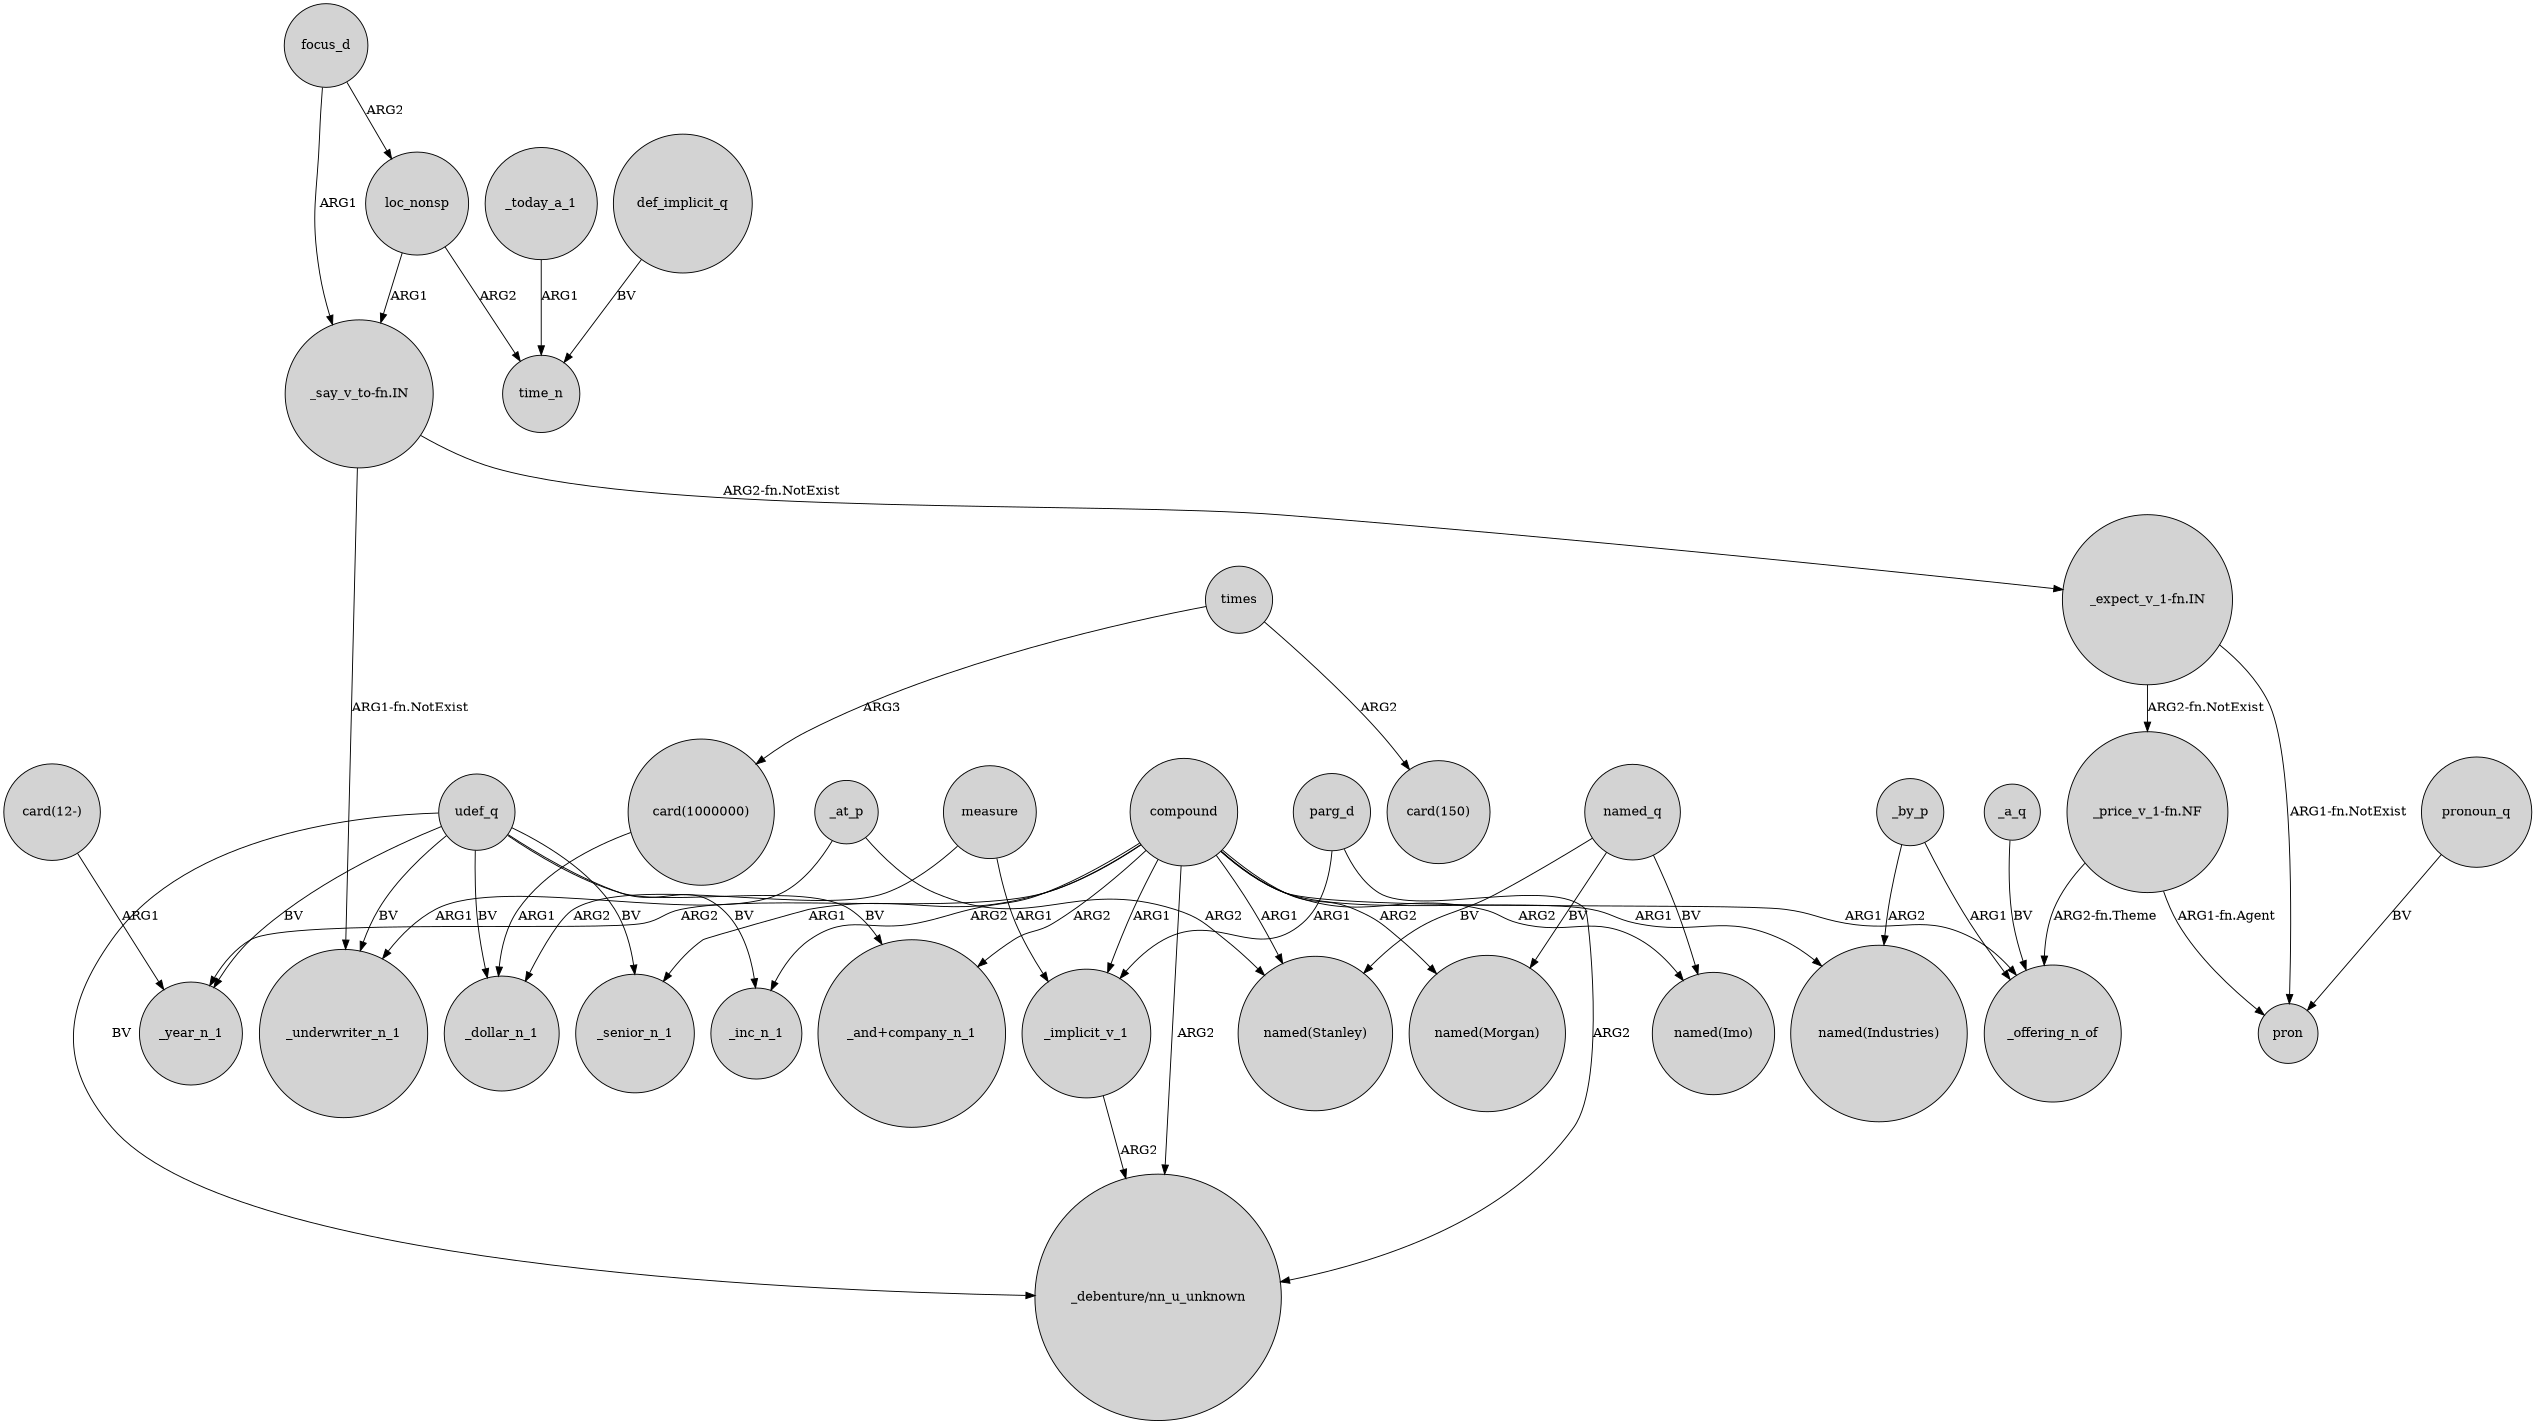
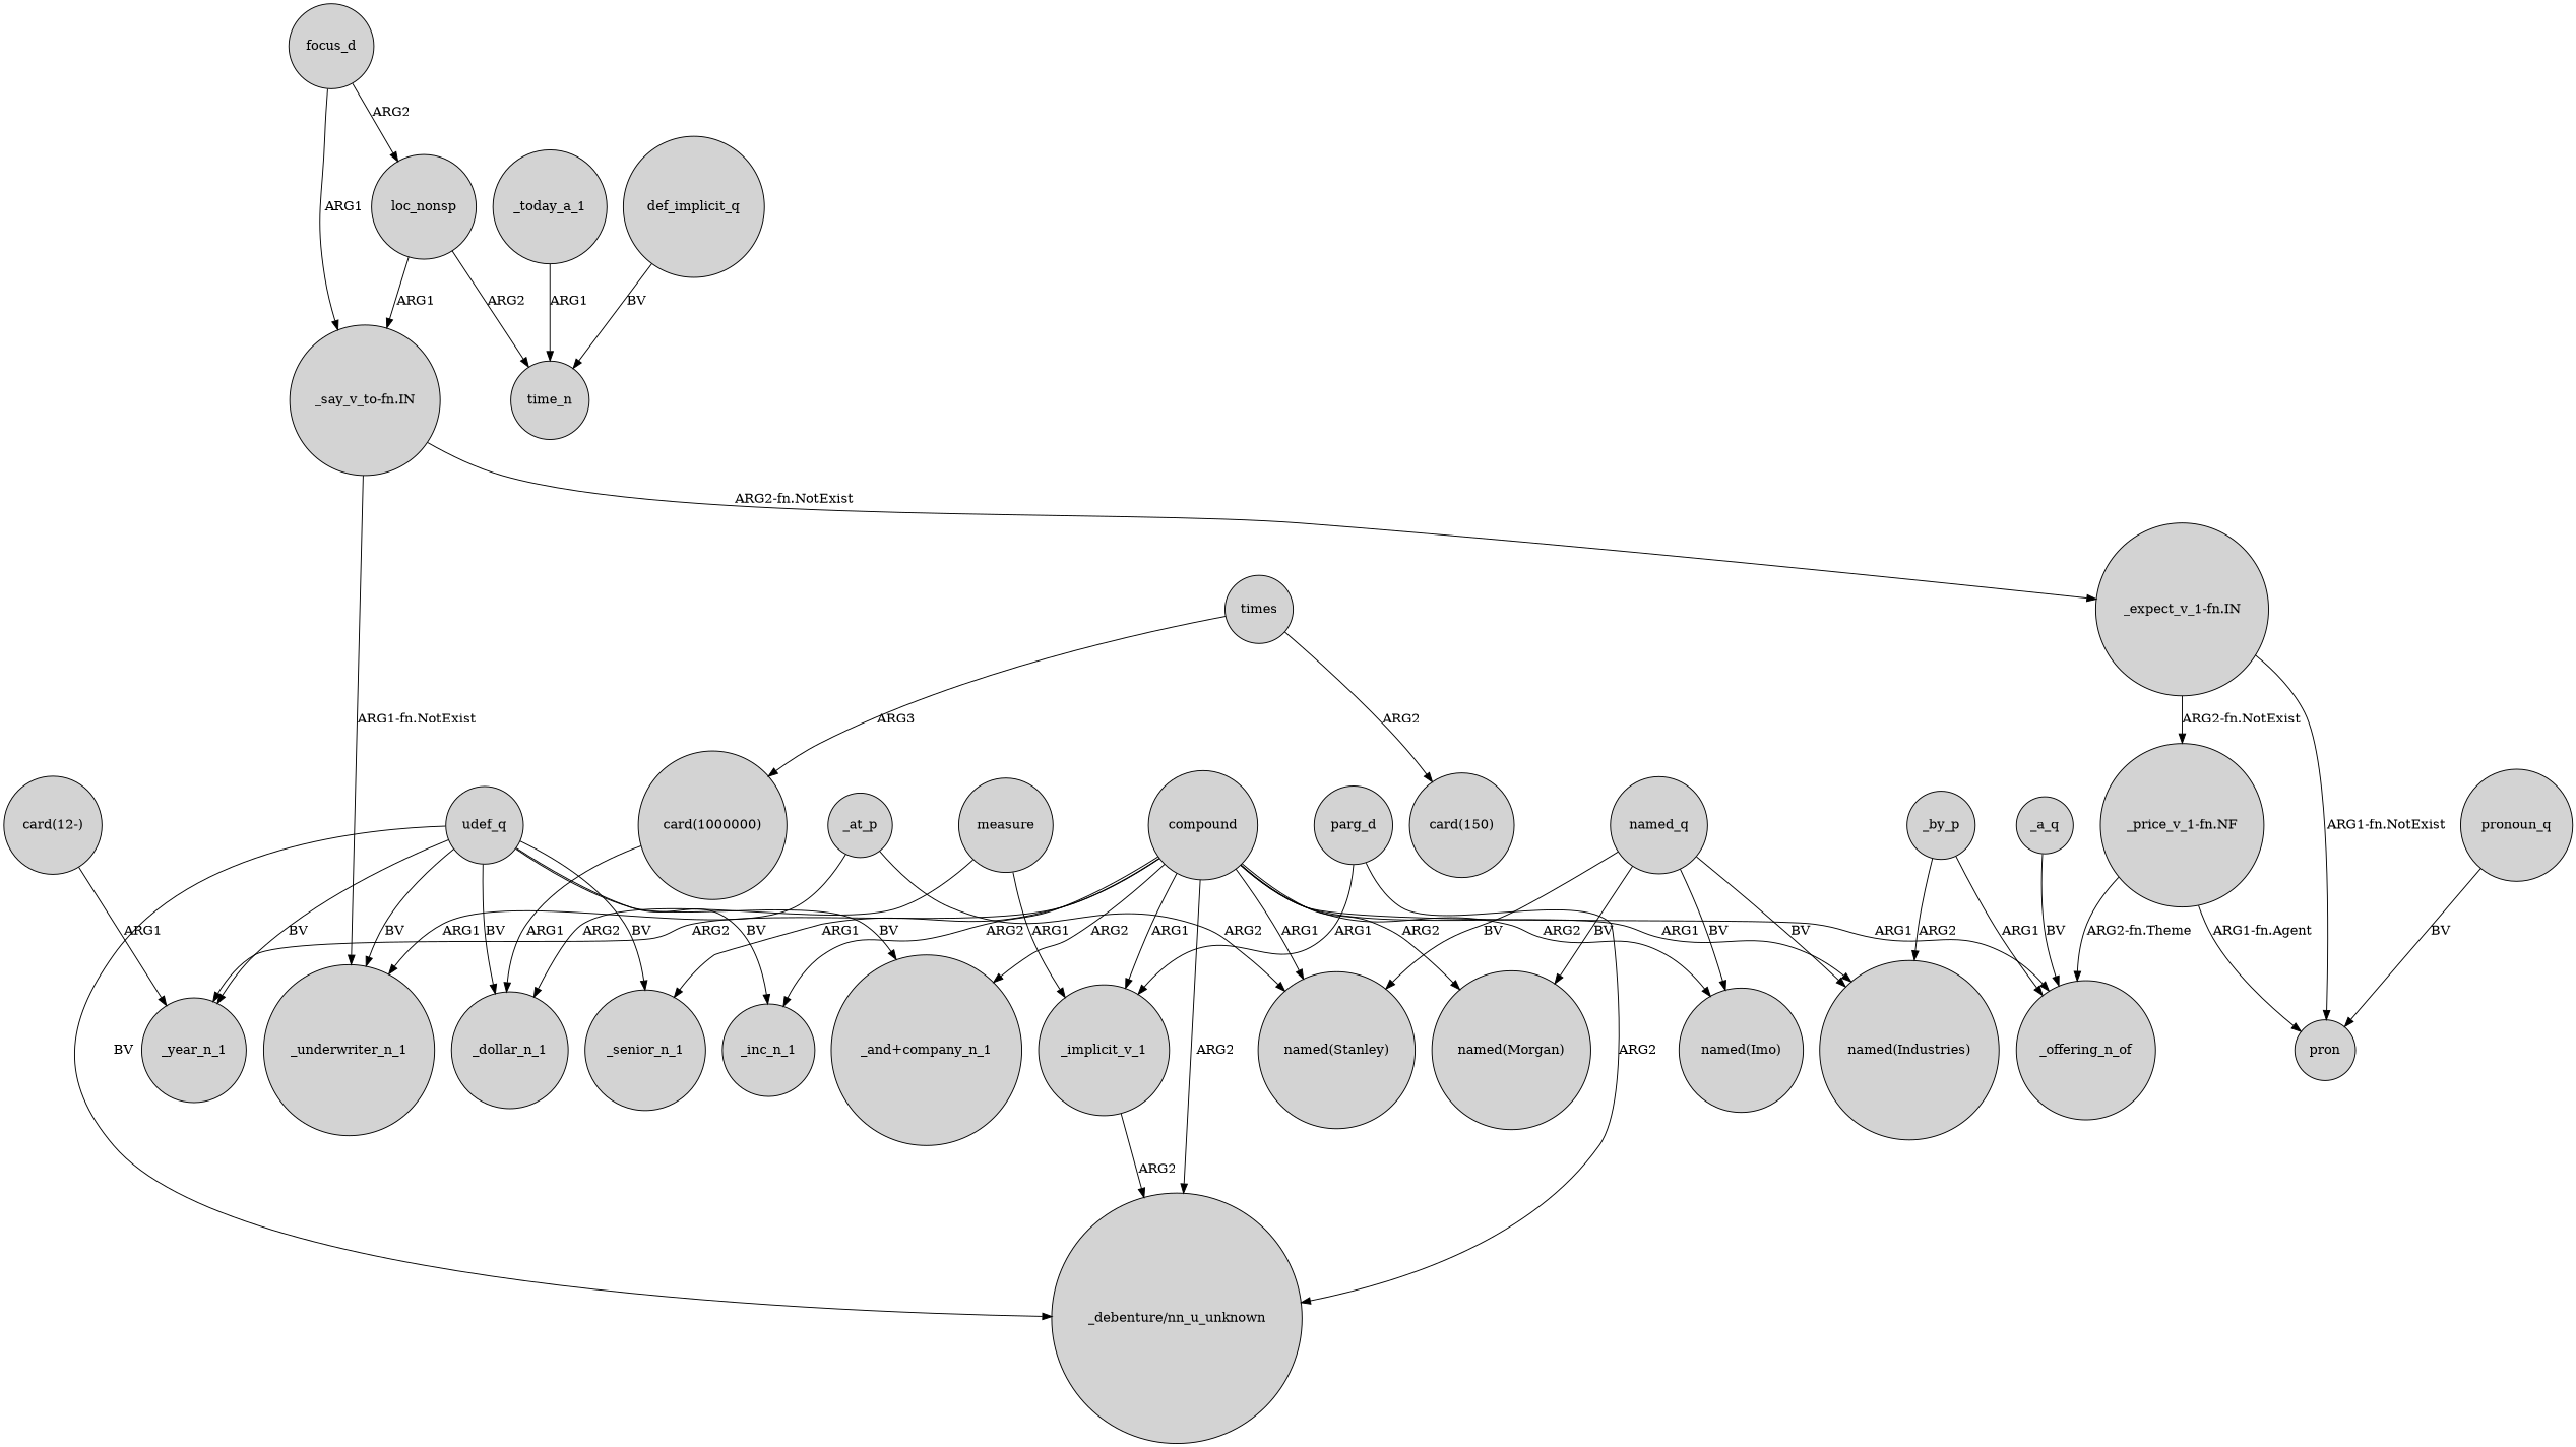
  digraph {
    node [shape=circle style=filled]
    udef_q
    "_debenture/nn_u_unknown"
    _dollar_n_1
    _inc_n_1
    _senior_n_1
    _underwriter_n_1
    _year_n_1
    "_and+company_n_1"
    _by_p
    _offering_n_of
    "named(Industries)"
    focus_d
    loc_nonsp
    "_say_v_to-fn.IN"
    time_n
    "_expect_v_1-fn.IN"
    "card(1000000)"
    compound
    "named(Stanley)"
    n20 [label=_implicit_v_1]
    "named(Morgan)"
    "named(Imo)"
    _today_a_1
    def_implicit_q
    measure
    parg_d
    n27 [label=named_q]
    "_price_v_1-fn.NF"
    pron
    times
    "card(150)"
    "card(12-)"
    pronoun_q
    _at_p
    _a_q
    udef_q -> "_debenture/nn_u_unknown" [label=BV]
    udef_q -> _dollar_n_1 [label=BV]
    udef_q -> _inc_n_1 [label=BV]
    udef_q -> _senior_n_1 [label=BV]
    udef_q -> _underwriter_n_1 [label=BV]
    udef_q -> _year_n_1 [label=BV]
    udef_q -> "_and+company_n_1" [label=BV]
    _by_p -> _offering_n_of [label=ARG1]
    _by_p -> "named(Industries)" [label=ARG2]
    focus_d -> loc_nonsp [label=ARG2]
    focus_d -> "_say_v_to-fn.IN" [label=ARG1]
    loc_nonsp -> "_say_v_to-fn.IN" [label=ARG1]
    loc_nonsp -> time_n [label=ARG2]
    "_say_v_to-fn.IN" -> _underwriter_n_1 [label="ARG1-fn.NotExist"]
    "_say_v_to-fn.IN" -> "_expect_v_1-fn.IN" [label="ARG2-fn.NotExist"]
    "_expect_v_1-fn.IN" -> "_price_v_1-fn.NF" [label="ARG2-fn.NotExist"]
    "_expect_v_1-fn.IN" -> pron [label="ARG1-fn.NotExist"]
    "card(1000000)" -> _dollar_n_1 [label=ARG1]
    compound -> "_debenture/nn_u_unknown" [label=ARG2]
    compound -> _inc_n_1 [label=ARG2]
    compound -> _senior_n_1 [label=ARG1]
    compound -> _year_n_1 [label=ARG2]
    compound -> "_and+company_n_1" [label=ARG2]
    compound -> _offering_n_of [label=ARG1]
    compound -> "named(Industries)" [label=ARG1]
    compound -> "named(Stanley)" [label=ARG1]
    compound -> n20 [label=ARG1]
    compound -> "named(Morgan)" [label=ARG2]
    compound -> "named(Imo)" [label=ARG2]
    n20 -> "_debenture/nn_u_unknown" [label=ARG2]
    _today_a_1 -> time_n [label=ARG1]
    def_implicit_q -> time_n [label=BV]
    measure -> _dollar_n_1 [label=ARG2]
    measure -> n20 [label=ARG1]
    parg_d -> "_debenture/nn_u_unknown" [label=ARG2]
    parg_d -> n20 [label=ARG1]
+   n27 -> "named(Industries)" [label=BV]
    n27 -> "named(Stanley)" [label=BV]
    n27 -> "named(Morgan)" [label=BV]
    n27 -> "named(Imo)" [label=BV]
    "_price_v_1-fn.NF" -> _offering_n_of [label="ARG2-fn.Theme"]
    "_price_v_1-fn.NF" -> pron [label="ARG1-fn.Agent"]
    times -> "card(1000000)" [label=ARG3]
    times -> "card(150)" [label=ARG2]
    "card(12-)" -> _year_n_1 [label=ARG1]
    pronoun_q -> pron [label=BV]
    _at_p -> _underwriter_n_1 [label=ARG1]
    _at_p -> "named(Stanley)" [label=ARG2]
    _a_q -> _offering_n_of [label=BV]
  }
